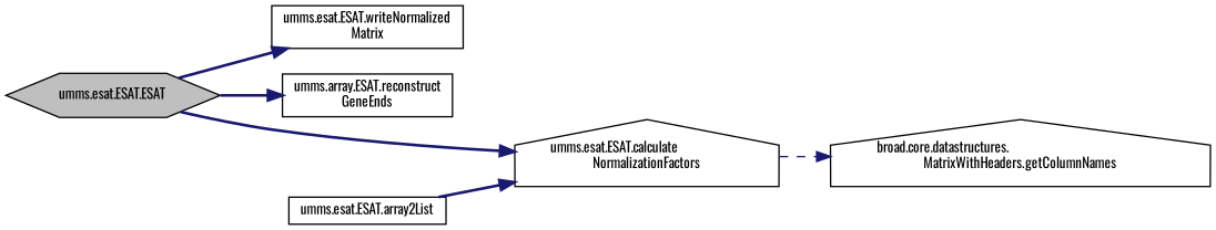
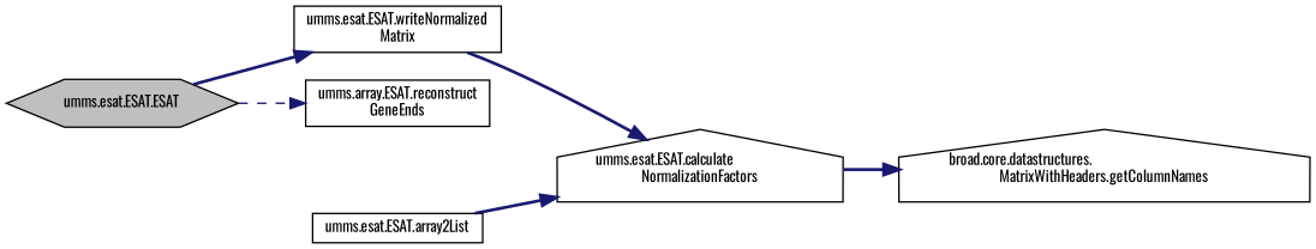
  digraph {
    fontname=Oswald
    rankdir=LR
    node [color=black fillcolor=white fontname=Oswald fontsize=10 shape=box style=filled]
    edge [color=midnightblue fontname=Oswald fontsize=10 labelfontname=Helvetica labelfontsize=10 style=bold]
    n1 [fillcolor=grey75 fontcolor=black height=0.2 label="umms.esat.ESAT.ESAT" shape=hexagon width=0.4]
    n2 [height=0.2 label="umms.esat.ESAT.writeNormalized\lMatrix" width=0.4]
    n3 [height=0.2 label="umms.array.ESAT.reconstruct\lGeneEnds" width=0.4]
    n4 [height=0.2 label="umms.esat.ESAT.calculate\lNormalizationFactors" shape=house width=0.4]
    n5 [height=0.2 label="broad.core.datastructures.\lMatrixWithHeaders.getColumnNames" shape=house width=0.4]
    n6 [height=0.2 label="umms.esat.ESAT.array2List" width=0.4]
    n1 -> n2
-   n1 -> n3
-   n1 -> n4
-   n4 -> n5 [style=dashed]
+   n1 -> n3 [style=dashed]
+   n2 -> n4
+   n4 -> n5
    n6 -> n4
  }
